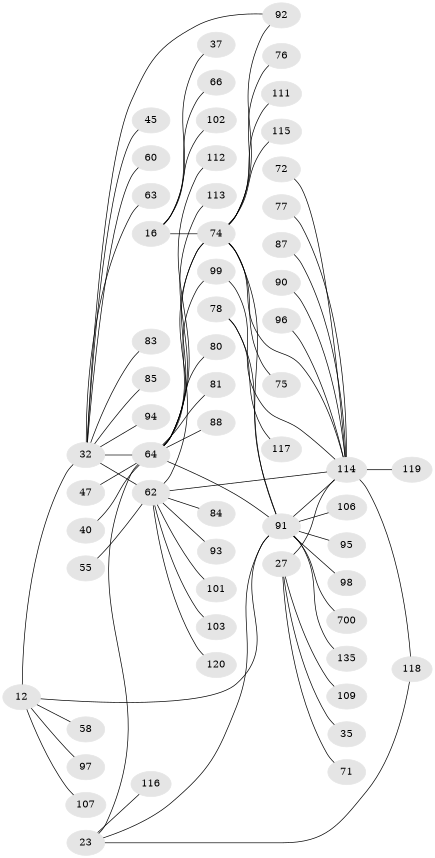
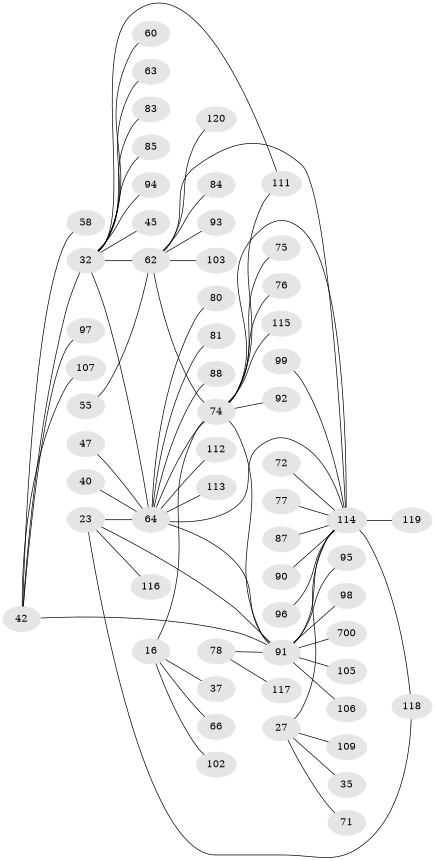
  graph {
    rankdir=LR
    node [color=gray90 style=filled]
-   12 [super="+9"]
+   12 [super="+9" label=42]
    32 [super="+6"]
    58
    91 [super="+10+89+49+57+61"]
    97 [super="+38"]
    107
    64 [super="+21+24+31+34"]
    45
    60
    62 [super="+50+4+36+5"]
    63
    83
    85
    92
    94
    114 [super="+79+46+30+48+67+70"]
    95
    98 [super="+73"]
    n19 [label=700]
-   105 [label=135]
+   105
    106 [super="+56"]
    16 [super="+15"]
    37
    66
    74 [super="+65"]
    102
    75 [super="+52"]
    76 [super="+69"]
    111 [super="+82"]
    115
    23 [super="+19"]
    116 [super="+104"]
    118 [super="+110"]
    80 [super="+68"]
    81
    88
    112
    113
    27 [super="+25"]
    35
    71
    109
    119 [super="+108"]
    84
    93
-   101
    103
    120
    40
    47
    55
    72
    77
    78
    117
    87
    90
    96
    99
    12 -- 32
    12 -- 58
    12 -- 91 [weight=8]
    12 -- 97
    12 -- 107
    32 -- 64
    32 -- 45
    32 -- 60
    32 -- 62 [weight=9]
    32 -- 63
    32 -- 83
    32 -- 85
-   32 -- 92
+   32 -- 111
    32 -- 94
    91 -- 114
    91 -- 95
    91 -- 98
    91 -- n19
    91 -- 105
    91 -- 106
    64 -- 91 [weight=3]
-   64 -- 99 [weight=2]
+   64 -- 114 [weight=2]
    64 -- 74
    64 -- 80
    64 -- 81
    64 -- 88
    64 -- 112
    64 -- 113
    62 -- 114 [weight=3]
    62 -- 74
    62 -- 84
    62 -- 93
-   62 -- 101
    62 -- 103
    62 -- 120
    114 -- 118
    114 -- 119
    16 -- 37
    16 -- 66
    16 -- 74 [weight=8]
    16 -- 102
    74 -- 91 [weight=2]
    74 -- 92
    74 -- 114
    74 -- 75
    74 -- 76
    74 -- 111
    74 -- 115
    23 -- 91
    23 -- 64 [weight=8]
    23 -- 116
    23 -- 118
    27 -- 114 [weight=8]
    27 -- 35
    27 -- 71
    27 -- 109
    40 -- 64
    47 -- 64
    55 -- 62
    72 -- 114
    77 -- 114
    78 -- 91
    78 -- 117
    87 -- 114
    90 -- 114
    96 -- 114
    99 -- 114
  }
